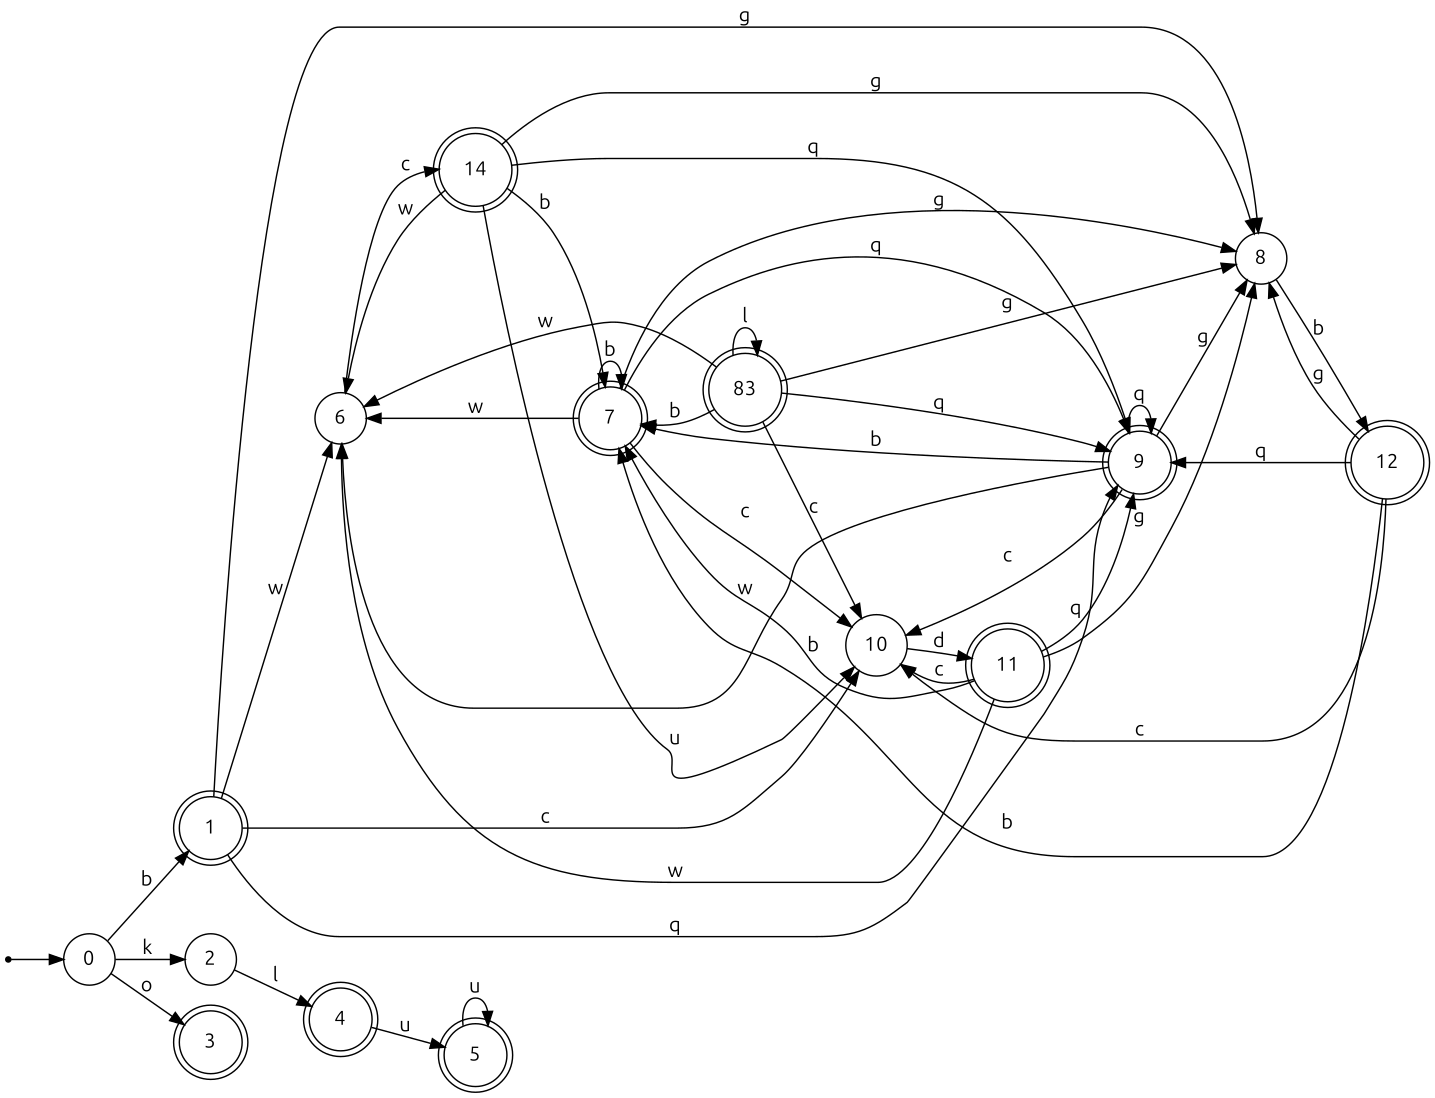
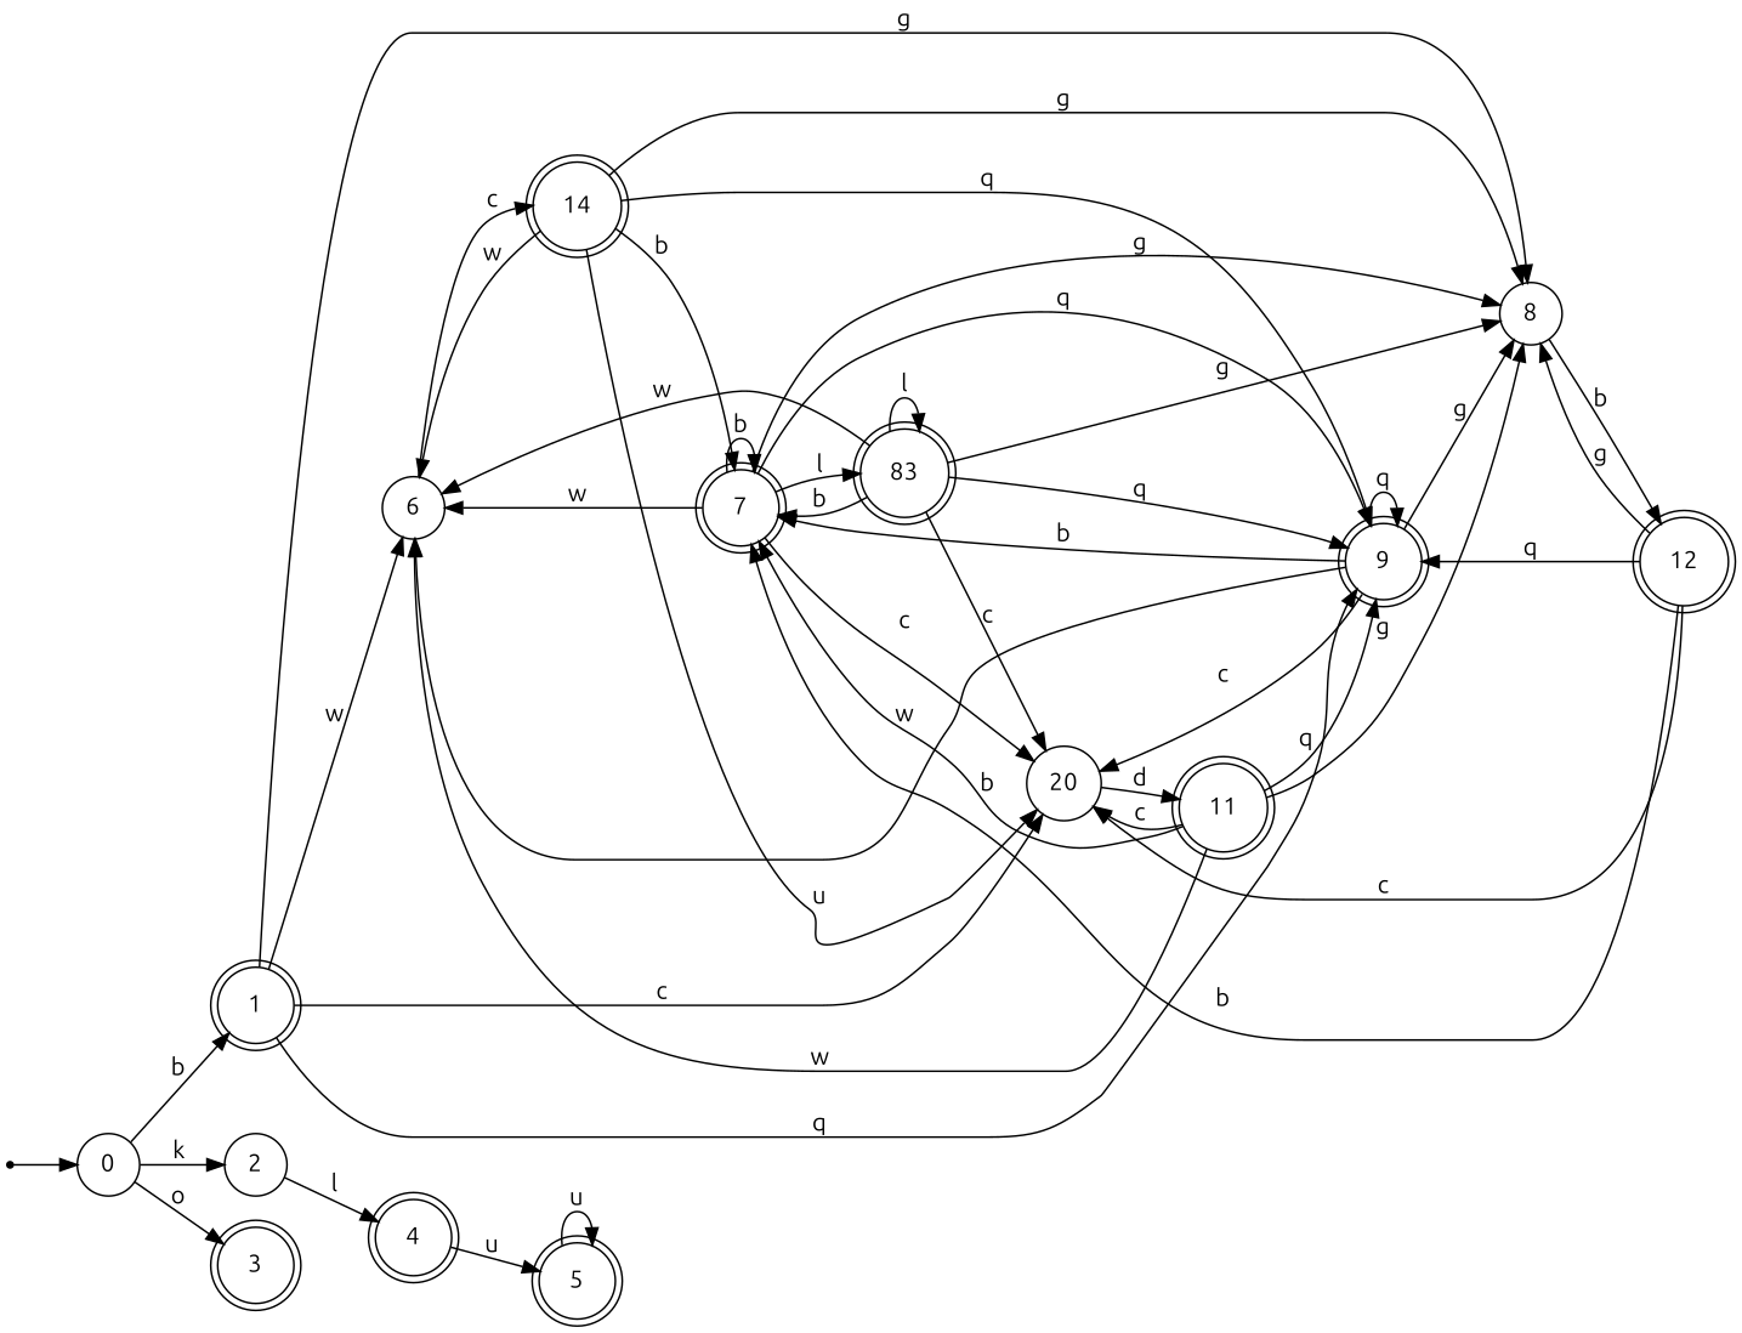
  digraph {
    fontname=Ubuntu
    rankdir=LR
    node [fontname=Ubuntu shape=doublecircle]
    edge [fontname=Ubuntu]
    dummy0 [shape=point]
    0 [shape=circle]
    1
    2 [shape=circle]
    3
    6 [shape=circle]
    8 [shape=circle]
    9
-   10 [shape=circle]
+   10 [shape=circle label=20]
    4
    14
    7
    n13 [label=83]
    12
    11
    5
    dummy0 -> 0
    0 -> 1 [label=b]
    0 -> 2 [label=k]
    0 -> 3 [label=o]
    1 -> 6 [label=w]
    1 -> 8 [label=g]
    1 -> 9 [label=q]
    1 -> 10 [label=c]
    2 -> 4 [label=l]
    6 -> 14 [label=c]
    8 -> 12 [label=b]
    9 -> 6 [label=w]
    9 -> 8 [label=g]
    9 -> 9 [label=q]
    9 -> 10 [label=c]
    9 -> 7 [label=b]
    10 -> 11 [label=d]
    4 -> 5 [label=u]
    14 -> 6 [label=w]
    14 -> 8 [label=g]
    14 -> 9 [label=q]
    14 -> 10 [label=u]
    14 -> 7 [label=b]
    7 -> 6 [label=w]
    7 -> 8 [label=g]
    7 -> 9 [label=q]
    7 -> 10 [label=c]
    7 -> 7 [label=b]
+   7 -> n13 [label=l]
    n13 -> 6 [label=w]
    n13 -> 8 [label=g]
    n13 -> 9 [label=q]
    n13 -> 10 [label=c]
    n13 -> 7 [label=b]
    n13 -> n13 [label=l]
    12 -> 8 [label=g]
    12 -> 9 [label=q]
    12 -> 10 [label=c]
    12 -> 7 [label=b]
    11 -> 6 [label=w]
    11 -> 8 [label=g]
    11 -> 9 [label=q]
    11 -> 10 [label=c]
    11 -> 7 [label=b]
    5 -> 5 [label=u]
  }
